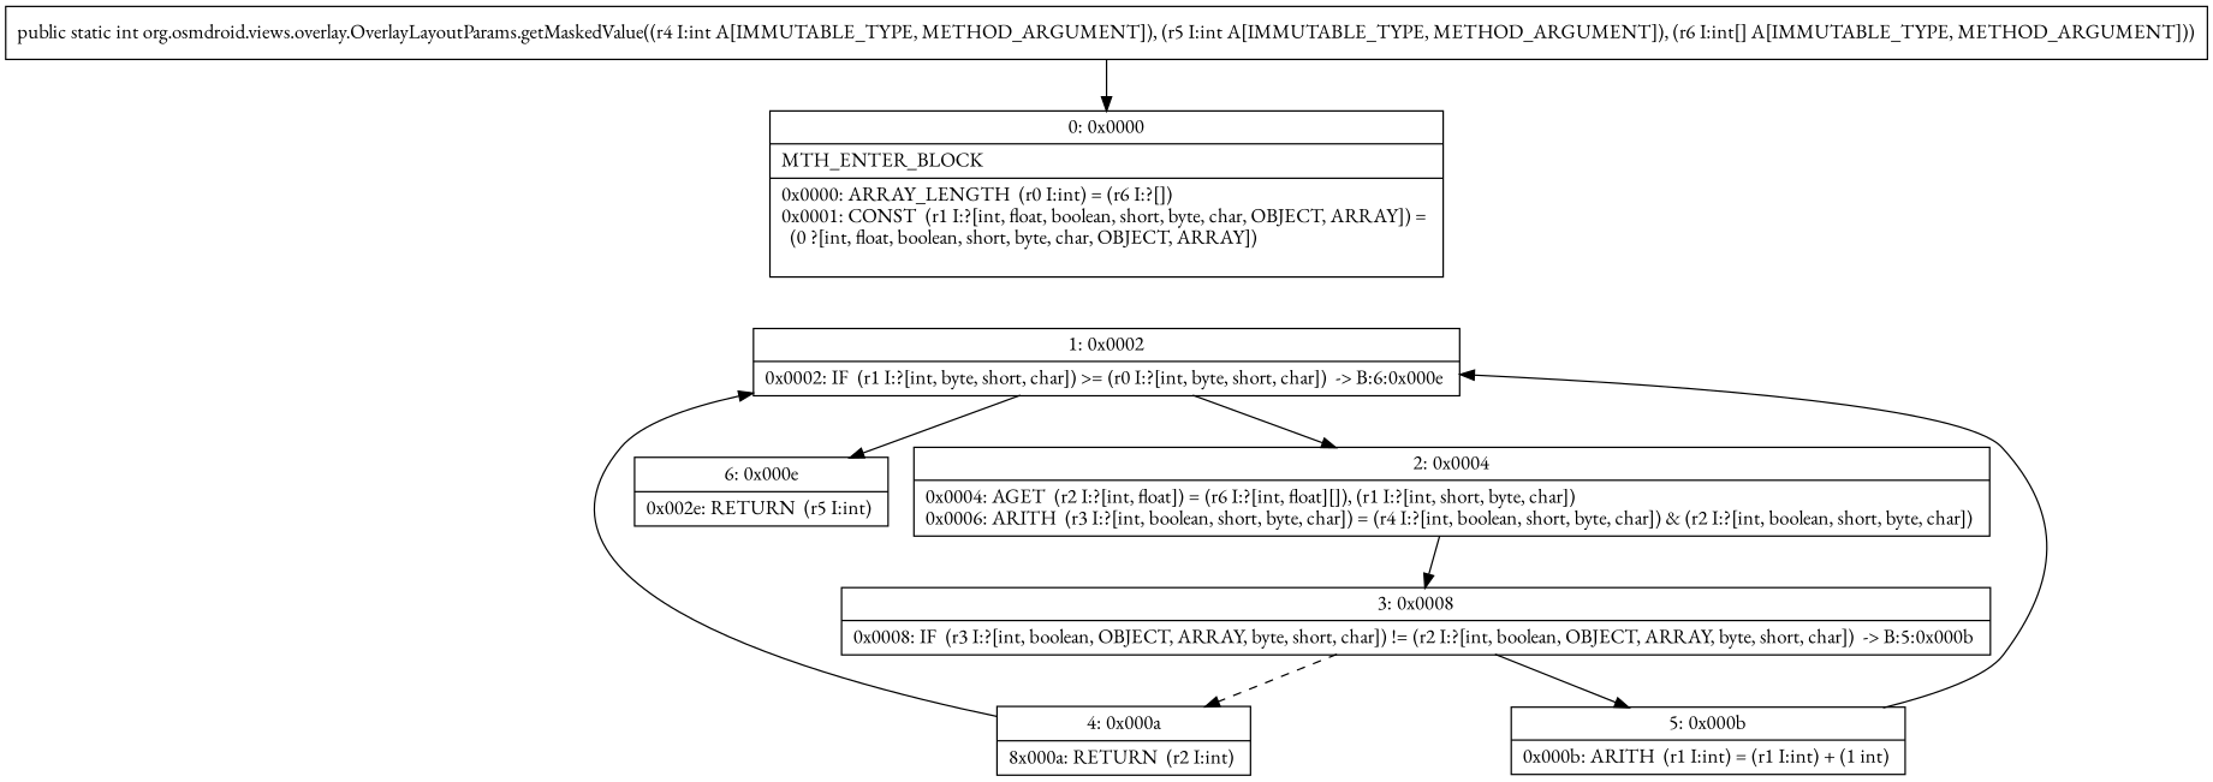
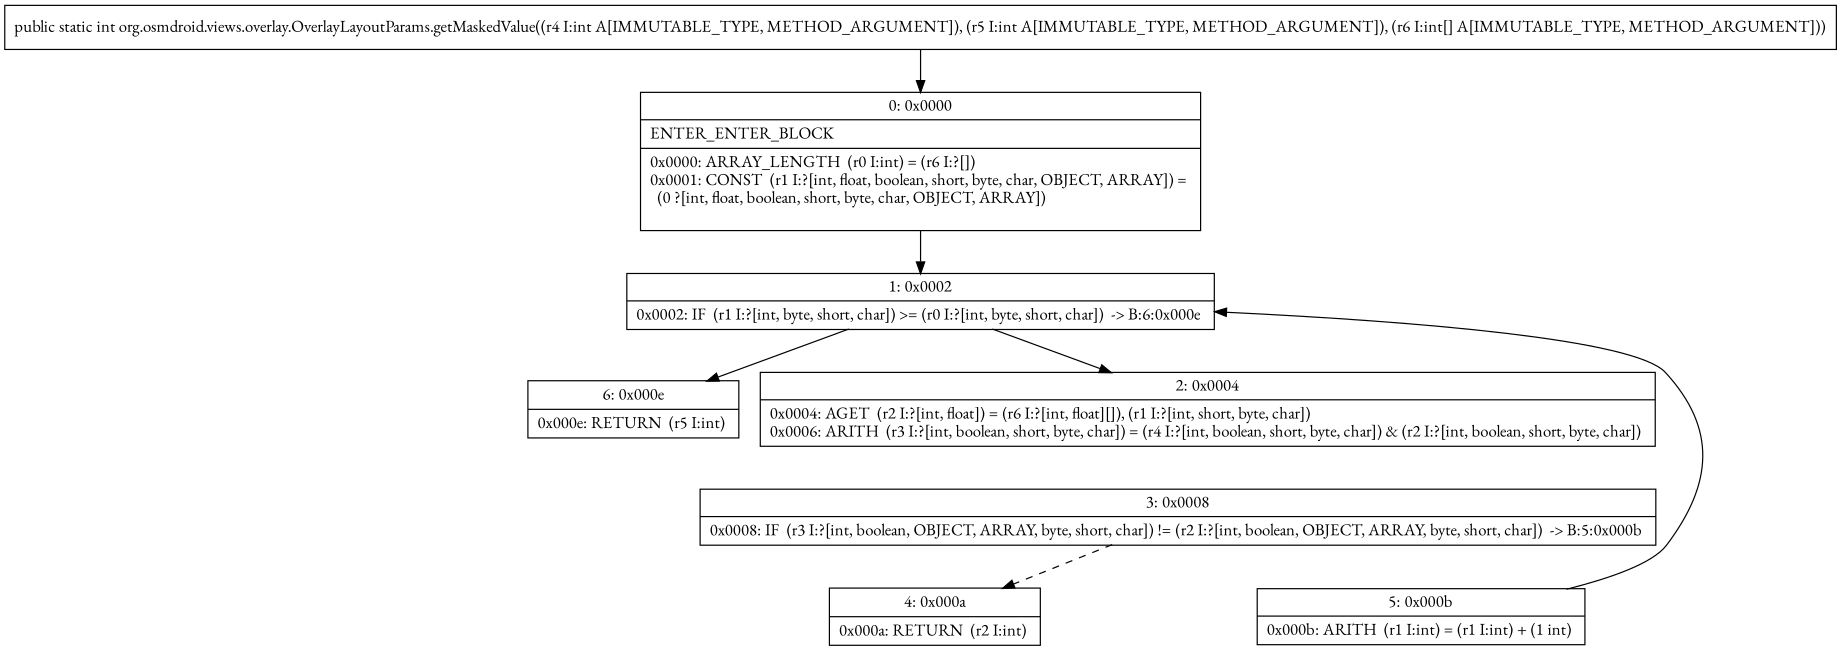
  digraph {
    fontname="EB Garamond"
    node [fontname="EB Garamond" shape=record]
    edge [fontname="EB Garamond"]
-   n1 [label="{0\:\ 0x0000|MTH_ENTER_BLOCK\l|0x0000: ARRAY_LENGTH  (r0 I:int) = (r6 I:?[]) \l0x0001: CONST  (r1 I:?[int, float, boolean, short, byte, char, OBJECT, ARRAY]) = \l  (0 ?[int, float, boolean, short, byte, char, OBJECT, ARRAY])\l \l}"]
+   n1 [label="{0\:\ 0x0000|ENTER_ENTER_BLOCK\l|0x0000: ARRAY_LENGTH  (r0 I:int) = (r6 I:?[]) \l0x0001: CONST  (r1 I:?[int, float, boolean, short, byte, char, OBJECT, ARRAY]) = \l  (0 ?[int, float, boolean, short, byte, char, OBJECT, ARRAY])\l \l}"]
    n2 [label="{1\:\ 0x0002|0x0002: IF  (r1 I:?[int, byte, short, char]) \>= (r0 I:?[int, byte, short, char])  \-\> B:6:0x000e \l}"]
    n3 [label="{2\:\ 0x0004|0x0004: AGET  (r2 I:?[int, float]) = (r6 I:?[int, float][]), (r1 I:?[int, short, byte, char]) \l0x0006: ARITH  (r3 I:?[int, boolean, short, byte, char]) = (r4 I:?[int, boolean, short, byte, char]) & (r2 I:?[int, boolean, short, byte, char]) \l}"]
-   n4 [label="{6\:\ 0x000e|0x002e: RETURN  (r5 I:int) \l}"]
+   n4 [label="{6\:\ 0x000e|0x000e: RETURN  (r5 I:int) \l}"]
    n5 [label="{3\:\ 0x0008|0x0008: IF  (r3 I:?[int, boolean, OBJECT, ARRAY, byte, short, char]) != (r2 I:?[int, boolean, OBJECT, ARRAY, byte, short, char])  \-\> B:5:0x000b \l}"]
-   n6 [label="{4\:\ 0x000a|8x000a: RETURN  (r2 I:int) \l}"]
+   n6 [label="{4\:\ 0x000a|0x000a: RETURN  (r2 I:int) \l}"]
    n7 [label="{5\:\ 0x000b|0x000b: ARITH  (r1 I:int) = (r1 I:int) + (1 int) \l}"]
    n8 [label="{public static int org.osmdroid.views.overlay.OverlayLayoutParams.getMaskedValue((r4 I:int A[IMMUTABLE_TYPE, METHOD_ARGUMENT]), (r5 I:int A[IMMUTABLE_TYPE, METHOD_ARGUMENT]), (r6 I:int[] A[IMMUTABLE_TYPE, METHOD_ARGUMENT])) }"]
-   n6 -> n2
+   n1 -> n2
    n2 -> n3 [style=solid]
    n2 -> n4
-   n3 -> n5
    n5 -> n6 [style=dashed]
-   n5 -> n7
    n7 -> n2
    n8 -> n1
  }
